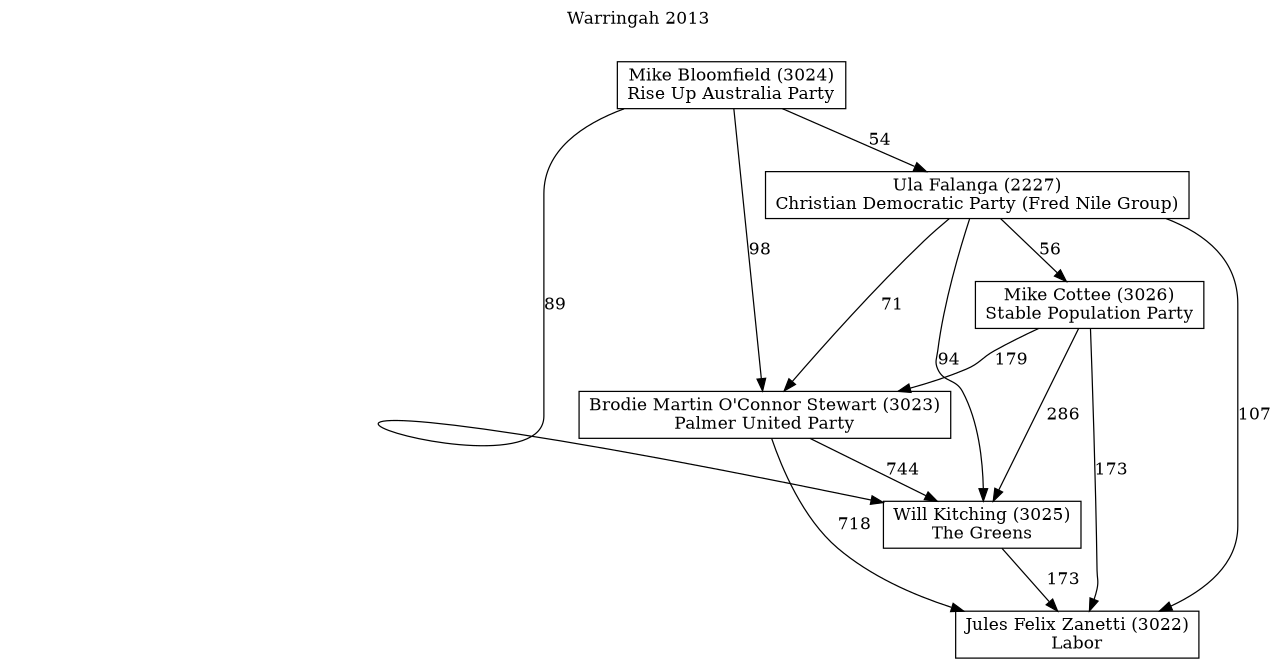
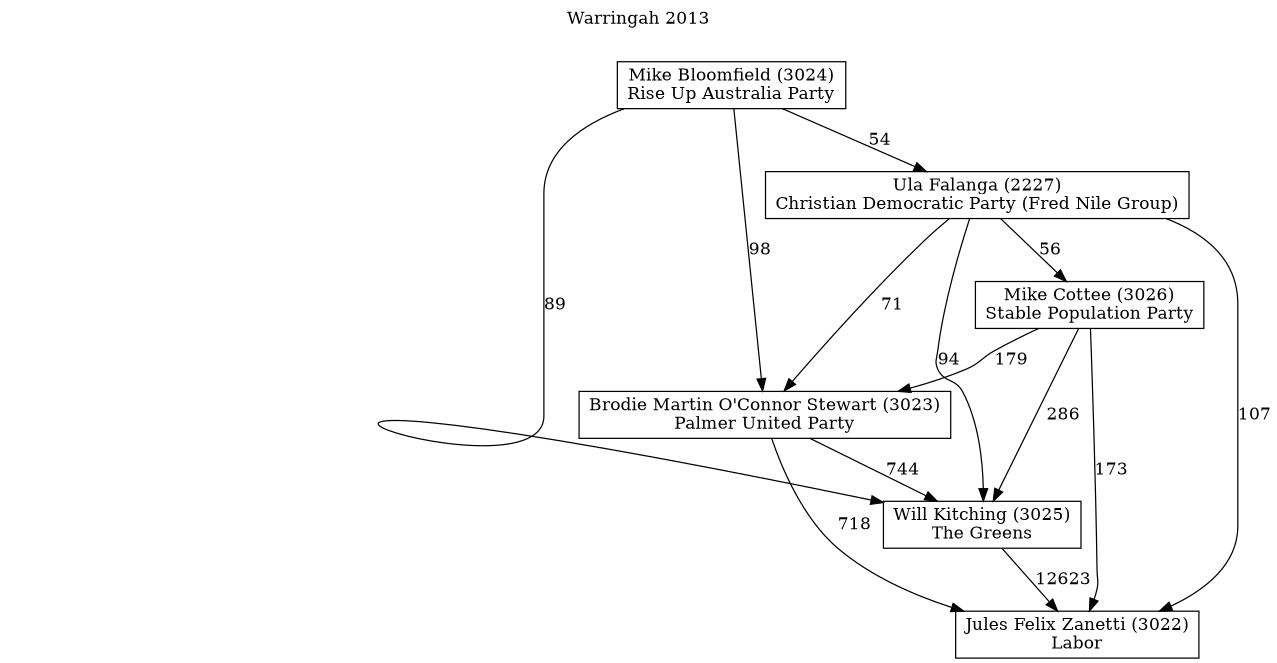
  digraph {
    label="Warringah 2013"
    labelloc=t
    mclimit=10
    node [shape=box]
    n1 [label="Jules Felix Zanetti (3022)\nLabor"]
    n2 [label="Will Kitching (3025)\nThe Greens"]
    n3 [label="Brodie Martin O'Connor Stewart (3023)\nPalmer United Party"]
    n4 [label="Mike Cottee (3026)\nStable Population Party"]
    n5 [label="Ula Falanga (2227)\nChristian Democratic Party (Fred Nile Group)"]
    n6 [label="Mike Bloomfield (3024)\nRise Up Australia Party"]
-   n2 -> n1 [label=173]
+   n2 -> n1 [label=12623]
    n3 -> n1 [label=718]
    n3 -> n2 [label=744]
    n4 -> n1 [label=173]
    n4 -> n2 [label=286]
    n4 -> n3 [label=179]
    n5 -> n1 [label=107]
    n5 -> n2 [label=94]
    n5 -> n3 [label=71]
    n5 -> n4 [label=56]
    n6 -> n2 [label=89]
    n6 -> n3 [label=98]
    n6 -> n5 [label=54]
  }
